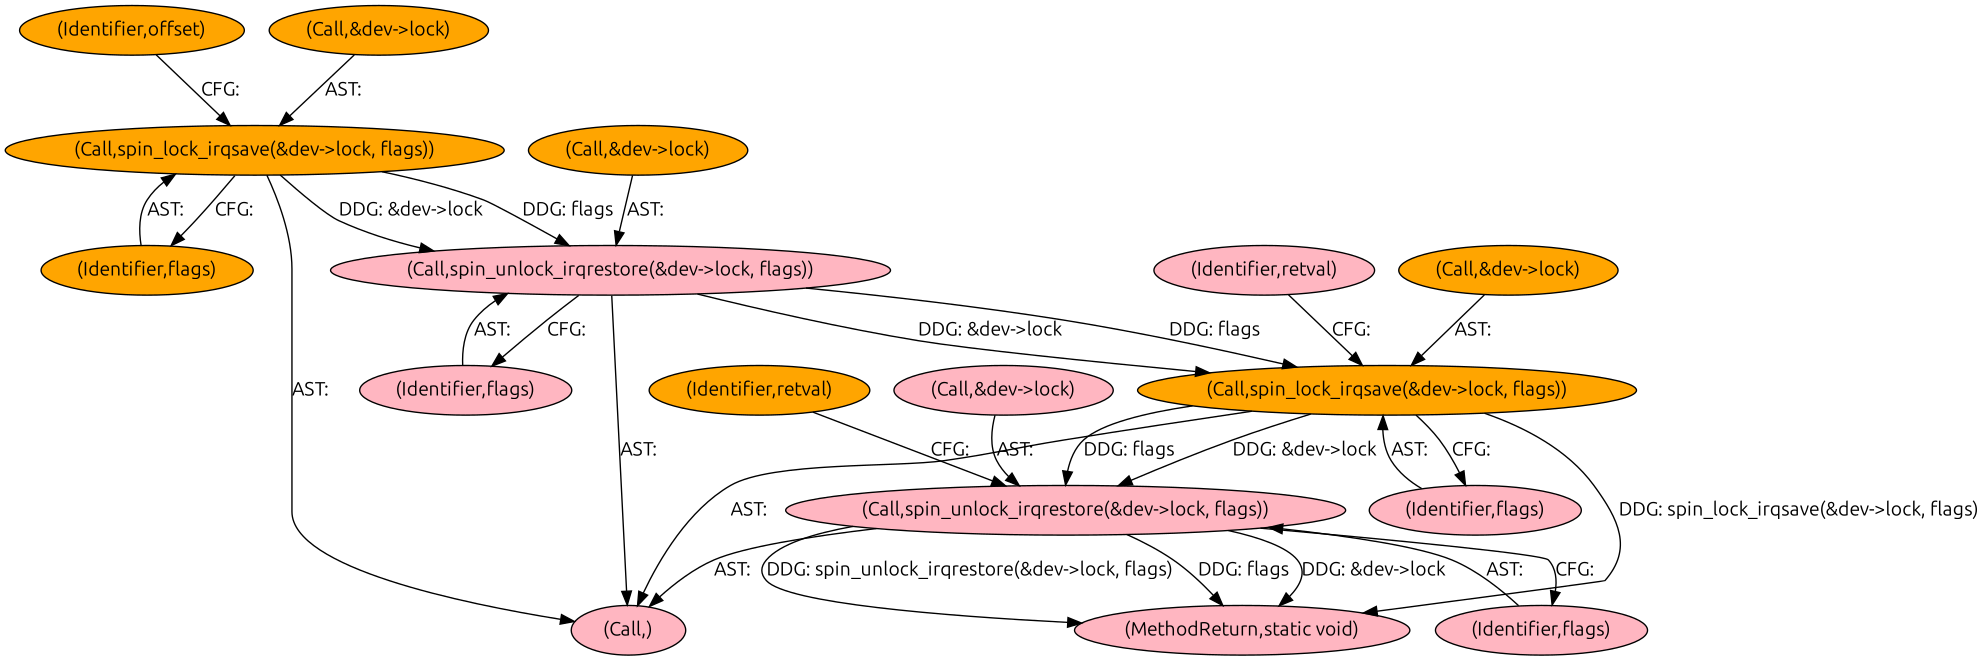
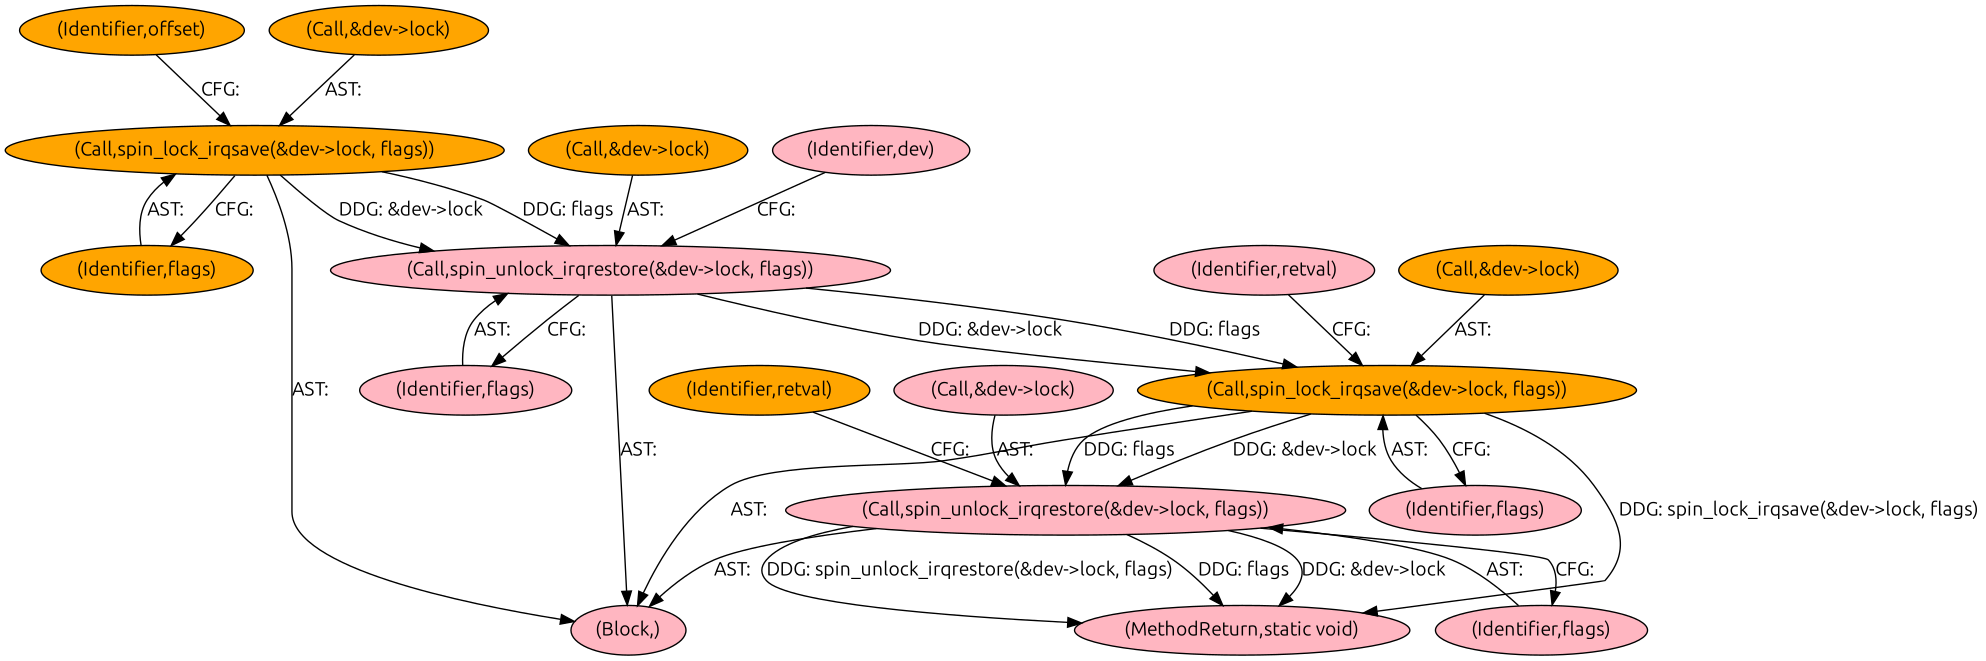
  digraph {
    fontname=Ubuntu
    node [fillcolor=lightpink fontname=Ubuntu style=filled]
    edge [fontname=Ubuntu]
    n1 [label="(Call,spin_unlock_irqrestore(&dev->lock, flags))"]
    n2 [fillcolor=orange label="(Call,spin_lock_irqsave(&dev->lock, flags))"]
    n3 [label="(Identifier,flags)"]
-   n4 [label="(Call,)"]
+   n4 [label="(Block,)"]
    n5 [label="(Call,spin_unlock_irqrestore(&dev->lock, flags))"]
    n6 [label="(MethodReturn,static void)"]
    n7 [label="(Identifier,flags)"]
    n8 [fillcolor=orange label="(Call,spin_lock_irqsave(&dev->lock, flags))"]
    n9 [fillcolor=orange label="(Identifier,flags)"]
    n10 [label="(Identifier,flags)"]
    n11 [label="(Identifier,retval)"]
    n12 [label="(Call,&dev->lock)"]
    n13 [fillcolor=orange label="(Identifier,offset)"]
    n14 [fillcolor=orange label="(Call,&dev->lock)"]
    n15 [fillcolor=orange label="(Call,&dev->lock)"]
    n16 [fillcolor=orange label="(Identifier,retval)"]
    n17 [fillcolor=orange label="(Call,&dev->lock)"]
+   n18 [label="(Identifier,dev)"]
    n1 -> n2 [label="DDG: &dev->lock"]
    n1 -> n2 [label="DDG: flags"]
    n1 -> n3 [label="CFG: "]
    n1 -> n4 [label="AST: "]
    n2 -> n4 [label="AST: "]
    n2 -> n5 [label="DDG: &dev->lock"]
    n2 -> n5 [label="DDG: flags"]
    n2 -> n6 [label="DDG: spin_lock_irqsave(&dev->lock, flags)"]
    n2 -> n7 [label="CFG: "]
    n3 -> n1 [label="AST: "]
    n5 -> n4 [label="AST: "]
    n5 -> n6 [label="DDG: &dev->lock"]
    n5 -> n6 [label="DDG: spin_unlock_irqrestore(&dev->lock, flags)"]
    n5 -> n6 [label="DDG: flags"]
    n5 -> n10 [label="CFG: "]
    n7 -> n2 [label="AST: "]
    n8 -> n1 [label="DDG: &dev->lock"]
    n8 -> n1 [label="DDG: flags"]
    n8 -> n4 [label="AST: "]
    n8 -> n9 [label="CFG: "]
    n9 -> n8 [label="AST: "]
    n10 -> n5 [label="AST: "]
    n11 -> n2 [label="CFG: "]
    n12 -> n5 [label="AST: "]
    n13 -> n8 [label="CFG: "]
    n14 -> n8 [label="AST: "]
    n15 -> n2 [label="AST: "]
    n16 -> n5 [label="CFG: "]
    n17 -> n1 [label="AST: "]
+   n18 -> n1 [label="CFG: "]
  }
